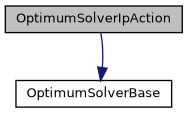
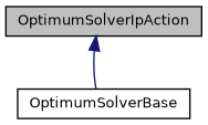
  digraph {
    node [color=black fontname=Helvetica fontsize=10 shape=record style=filled]
    n1 [fillcolor=grey75 fontcolor=black height=0.2 label=OptimumSolverIpAction width=0.4]
    n2 [fillcolor=white height=0.2 label=OptimumSolverBase width=0.4]
-   n2 -> n1 [color=midnightblue dir=back fontname=Helvetica fontsize=10 labelfontname=Helvetica labelfontsize=10 style=solid]
+   n1 -> n2 [color=midnightblue dir=back fontname=Helvetica fontsize=10 labelfontname=Helvetica labelfontsize=10 style=solid]
  }
